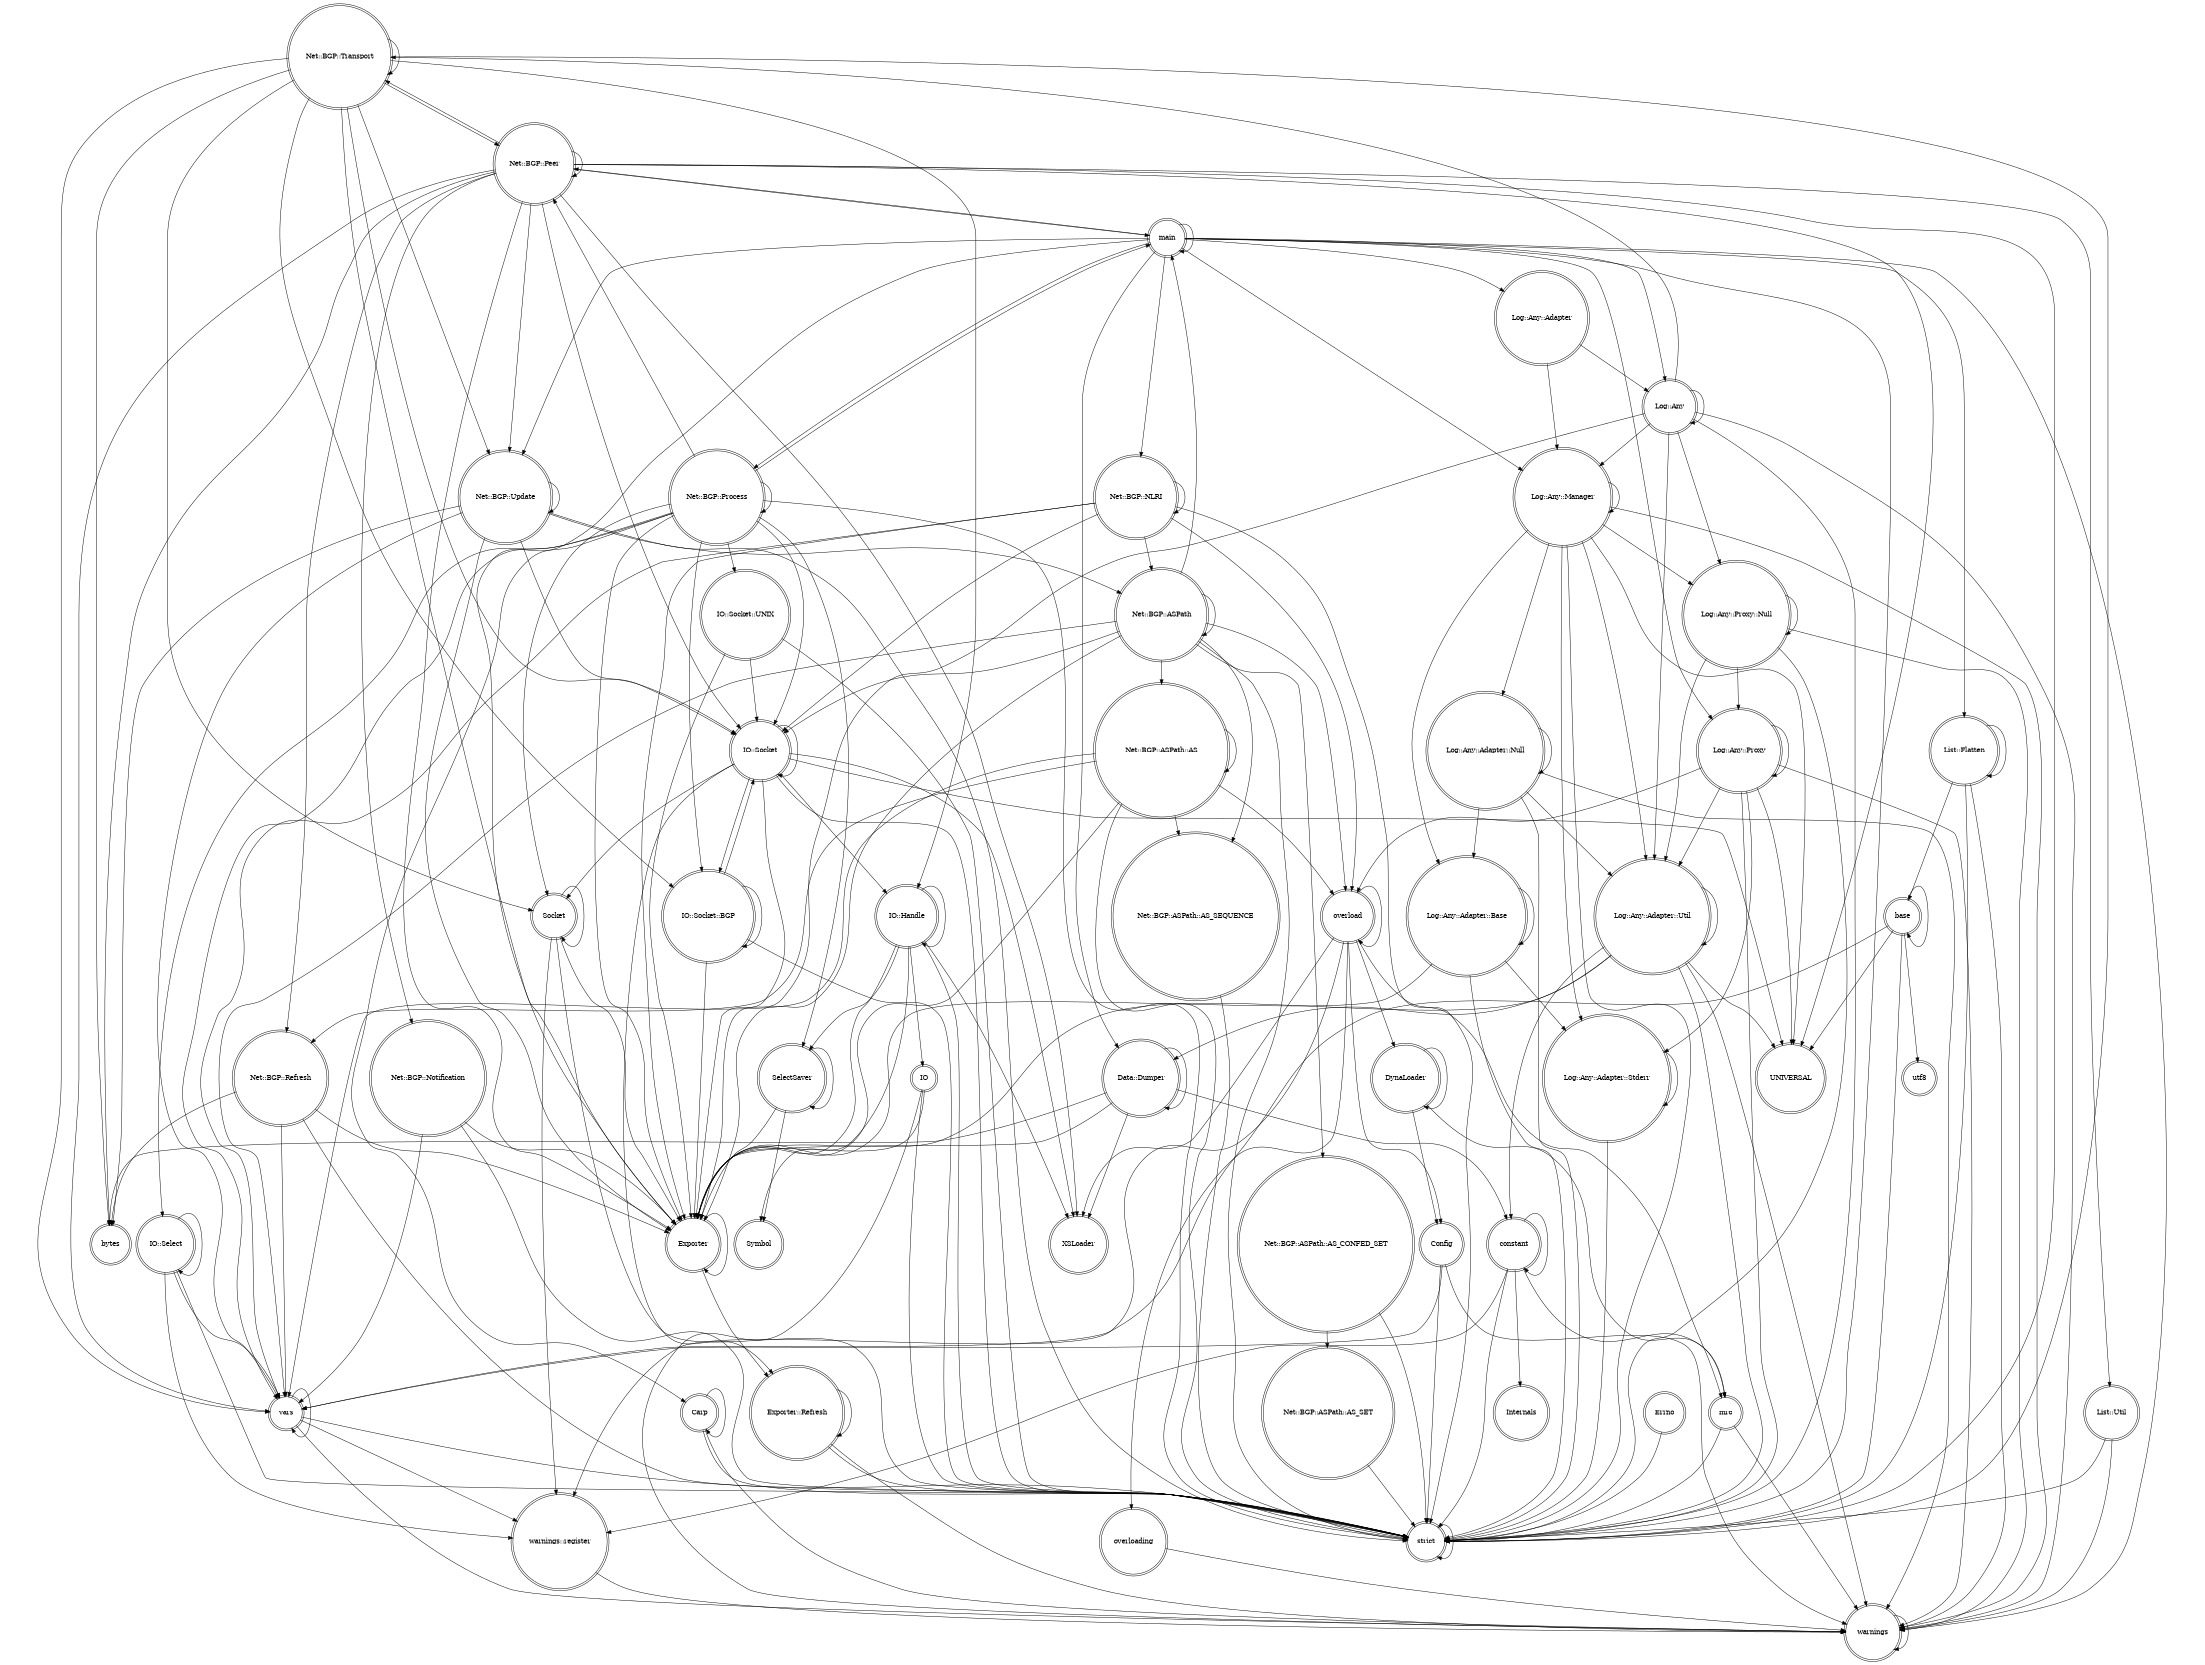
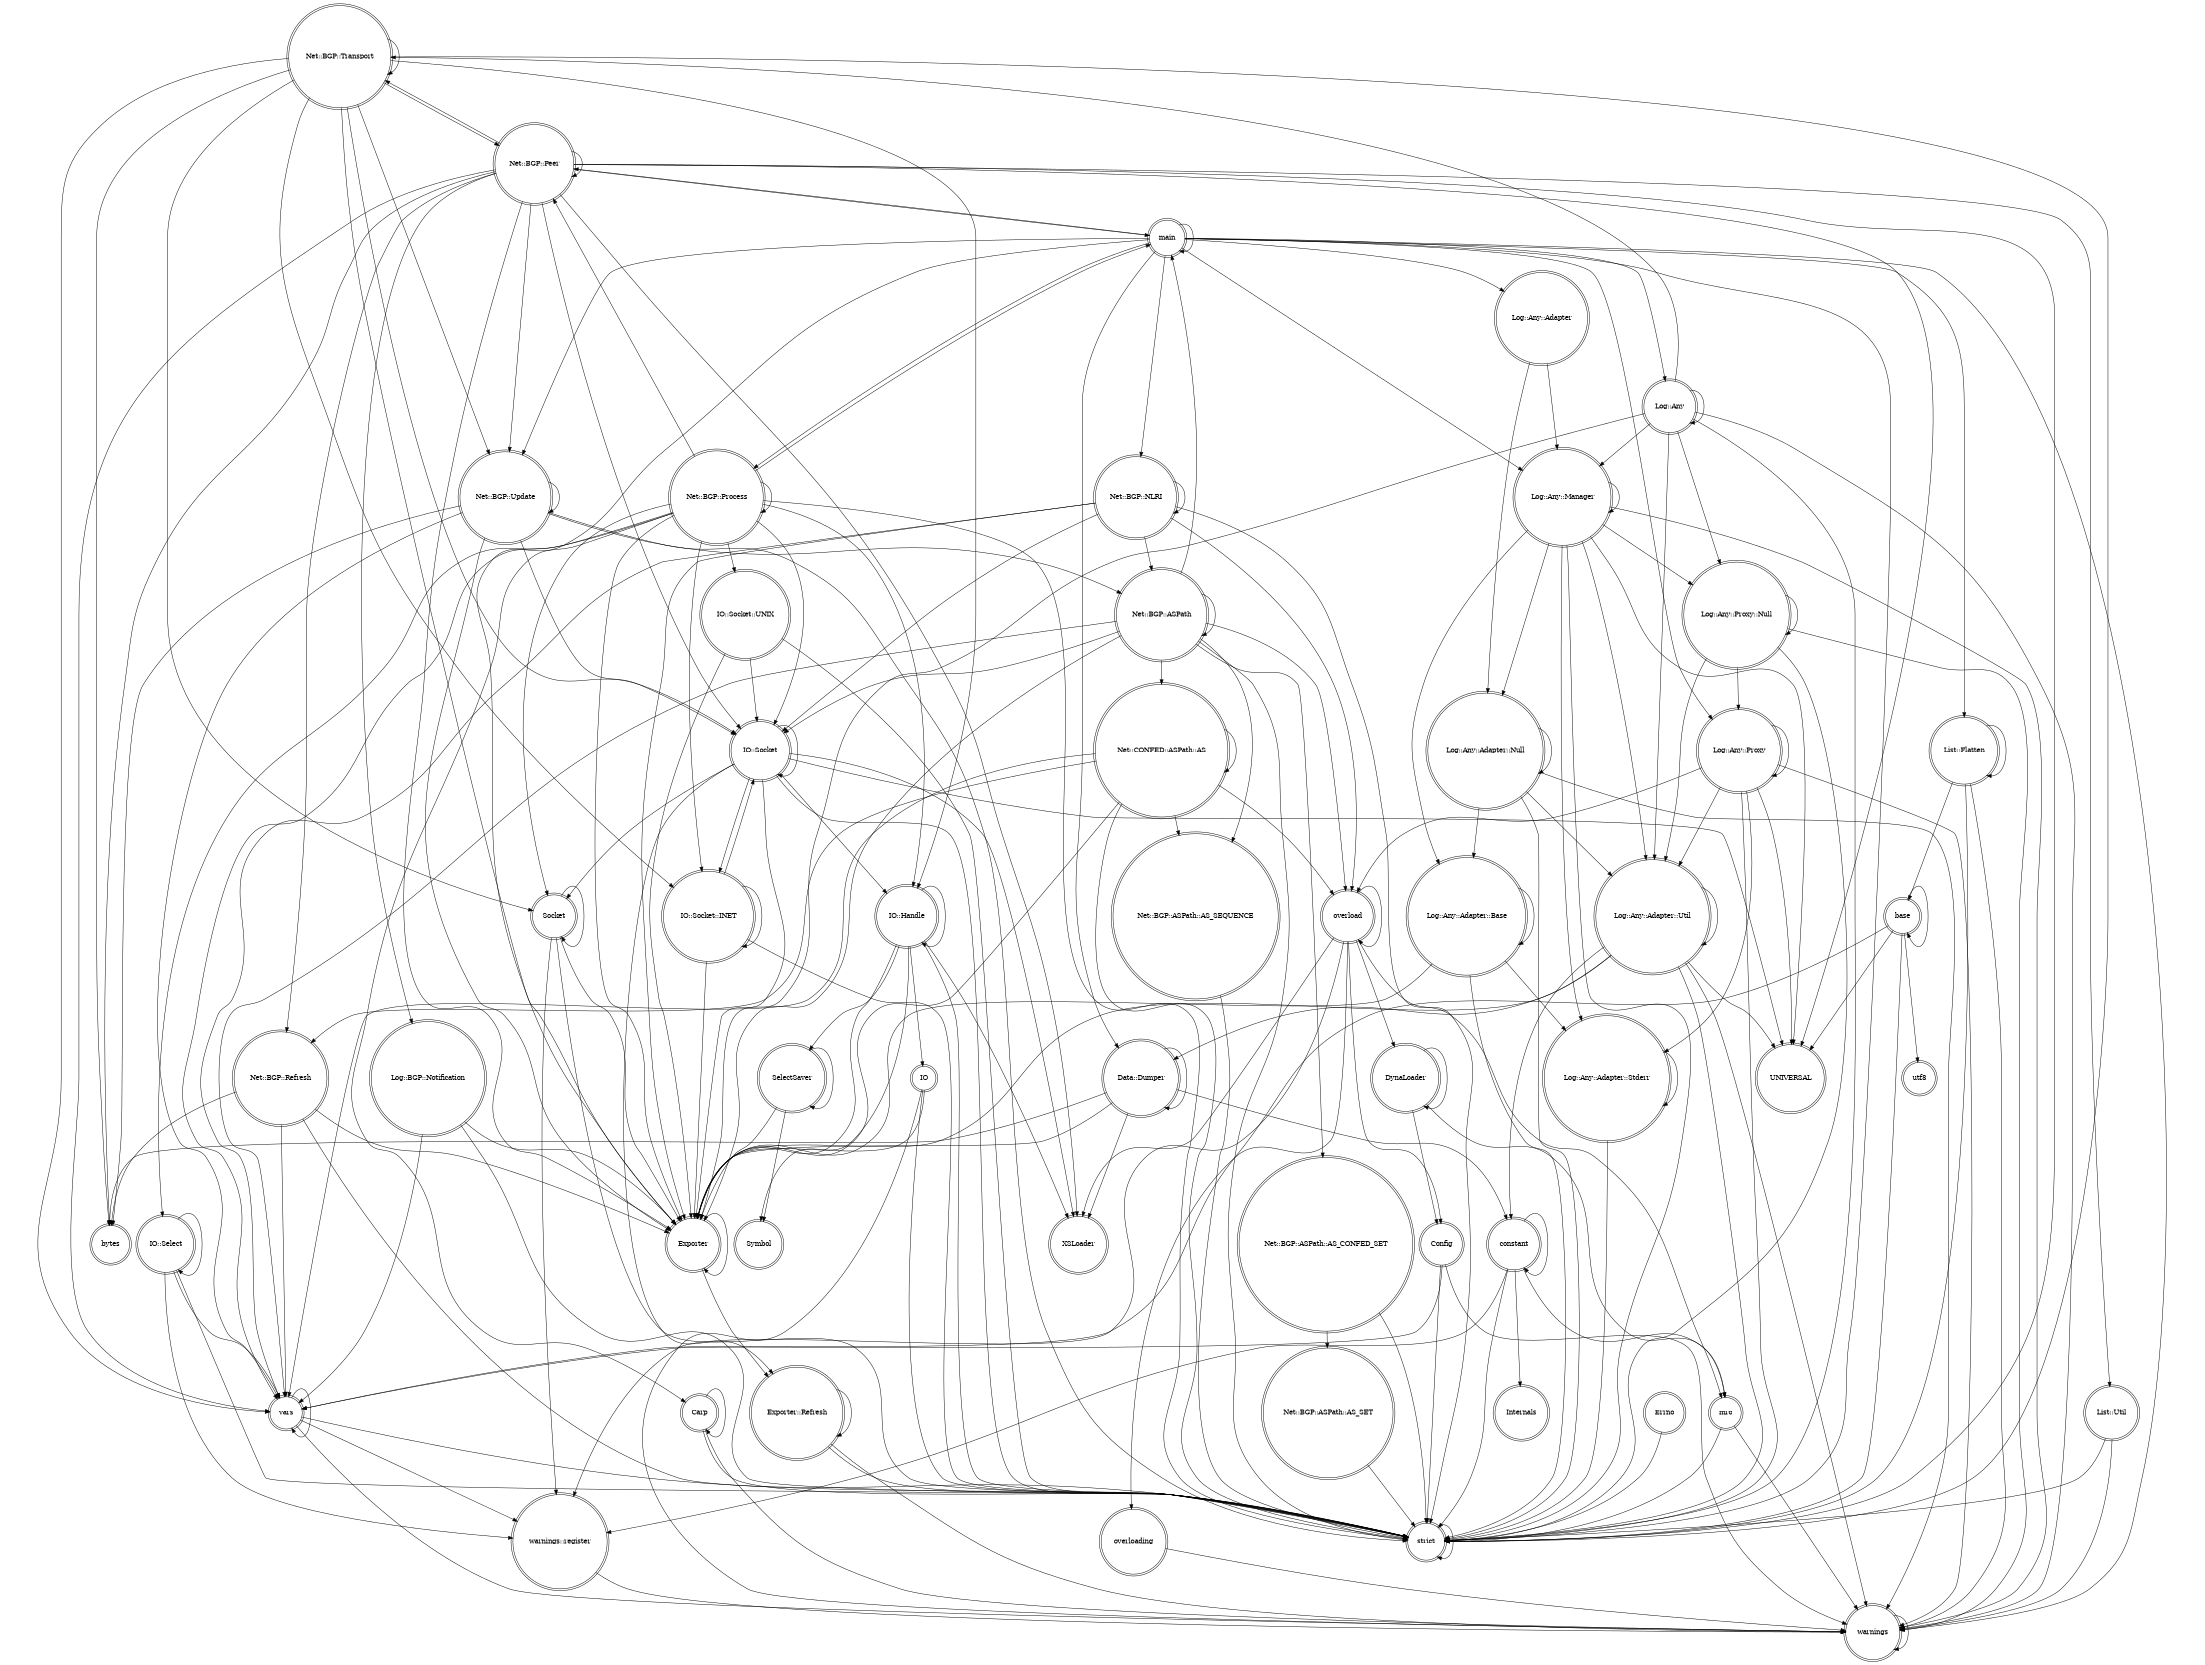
  digraph {
    node [shape=doublecircle]
    "Log::Any::Proxy"
    overload
    "Log::Any::Adapter::Util"
    warnings
    UNIVERSAL
    "strict"
    "Log::Any::Adapter::Stderr"
    overloading
    Config
    mro
    DynaLoader
    XSLoader
    "warnings::register"
    Exporter
    constant
    "Data::Dumper"
    vars
    "Log::Any::Adapter::Null"
    "Log::Any::Adapter::Base"
    n20 [label="Exporter::Refresh"]
    Internals
    bytes
    "Log::Any::Proxy::Null"
    "Log::Any"
    "Log::Any::Manager"
    "Net::BGP::Transport"
    "Net::BGP::Peer"
    "IO::Socket"
    main
    "Net::BGP::Update"
    "Net::BGP::Refresh"
-   "Net::BGP::Notification"
+   "Net::BGP::Notification" [label="Log::BGP::Notification"]
    "List::Util"
    Socket
    "IO::Handle"
-   "IO::Socket::INET" [label="IO::Socket::BGP"]
+   "IO::Socket::INET"
    "List::Flatten"
    "Log::Any::Adapter"
    "Net::BGP::Process"
    "Net::BGP::NLRI"
    "Net::BGP::ASPath"
    Symbol
    SelectSaver
    IO
    Errno
-   "Net::BGP::ASPath::AS"
+   "Net::BGP::ASPath::AS" [label="Net::CONFED::ASPath::AS"]
    "Net::BGP::ASPath::AS_SEQUENCE"
    base
    Carp
    "IO::Select"
    "IO::Socket::UNIX"
    "Net::BGP::ASPath::AS_CONFED_SET"
    utf8
    "Net::BGP::ASPath::AS_SET"
    "Log::Any::Proxy" -> "Log::Any::Proxy"
    "Log::Any::Proxy" -> overload
    "Log::Any::Proxy" -> "Log::Any::Adapter::Util"
    "Log::Any::Proxy" -> warnings
    "Log::Any::Proxy" -> UNIVERSAL
    "Log::Any::Proxy" -> "strict"
    "Log::Any::Proxy" -> "Log::Any::Adapter::Stderr"
    overload -> overload
    overload -> overloading
    overload -> Config
    overload -> mro
    overload -> DynaLoader
    overload -> XSLoader
    overload -> "warnings::register"
    "Log::Any::Adapter::Util" -> "Log::Any::Adapter::Util"
    "Log::Any::Adapter::Util" -> warnings
    "Log::Any::Adapter::Util" -> UNIVERSAL
    "Log::Any::Adapter::Util" -> "strict"
    "Log::Any::Adapter::Util" -> Exporter
    "Log::Any::Adapter::Util" -> constant
    "Log::Any::Adapter::Util" -> "Data::Dumper"
    warnings -> warnings
    "strict" -> "strict"
    "Log::Any::Adapter::Stderr" -> "strict"
    "Log::Any::Adapter::Stderr" -> "Log::Any::Adapter::Stderr"
    overloading -> warnings
    Config -> warnings
    Config -> "strict"
    Config -> vars
    mro -> warnings
    mro -> "strict"
    DynaLoader -> Config
    DynaLoader -> mro
    DynaLoader -> DynaLoader
    "warnings::register" -> warnings
    Exporter -> Exporter
    Exporter -> n20
    constant -> "strict"
    constant -> mro
    constant -> "warnings::register"
    constant -> constant
    constant -> Internals
    "Data::Dumper" -> XSLoader
    "Data::Dumper" -> Exporter
    "Data::Dumper" -> constant
    "Data::Dumper" -> "Data::Dumper"
    "Data::Dumper" -> bytes
    vars -> warnings
    vars -> "strict"
    vars -> "warnings::register"
    vars -> vars
    "Log::Any::Adapter::Null" -> "Log::Any::Adapter::Util"
    "Log::Any::Adapter::Null" -> warnings
    "Log::Any::Adapter::Null" -> "strict"
    "Log::Any::Adapter::Null" -> "Log::Any::Adapter::Null"
    "Log::Any::Adapter::Null" -> "Log::Any::Adapter::Base"
    "Log::Any::Adapter::Base" -> "strict"
    "Log::Any::Adapter::Base" -> "Log::Any::Adapter::Stderr"
    "Log::Any::Adapter::Base" -> Exporter
    "Log::Any::Adapter::Base" -> "Log::Any::Adapter::Base"
    n20 -> warnings
    n20 -> "strict"
    n20 -> n20
    "Log::Any::Proxy::Null" -> "Log::Any::Proxy"
    "Log::Any::Proxy::Null" -> "Log::Any::Adapter::Util"
    "Log::Any::Proxy::Null" -> warnings
    "Log::Any::Proxy::Null" -> "strict"
    "Log::Any::Proxy::Null" -> "Log::Any::Proxy::Null"
    "Log::Any" -> "Log::Any::Adapter::Util"
    "Log::Any" -> warnings
    "Log::Any" -> "strict"
    "Log::Any" -> Exporter
    "Log::Any" -> "Log::Any::Proxy::Null"
    "Log::Any" -> "Log::Any"
    "Log::Any" -> "Log::Any::Manager"
    "Log::Any" -> "Net::BGP::Transport"
    "Log::Any::Manager" -> "Log::Any::Adapter::Util"
    "Log::Any::Manager" -> warnings
    "Log::Any::Manager" -> UNIVERSAL
    "Log::Any::Manager" -> "strict"
    "Log::Any::Manager" -> "Log::Any::Adapter::Stderr"
    "Log::Any::Manager" -> "Log::Any::Adapter::Null"
    "Log::Any::Manager" -> "Log::Any::Adapter::Base"
    "Log::Any::Manager" -> "Log::Any::Proxy::Null"
    "Log::Any::Manager" -> "Log::Any::Manager"
    "Net::BGP::Transport" -> "strict"
    "Net::BGP::Transport" -> Exporter
    "Net::BGP::Transport" -> vars
    "Net::BGP::Transport" -> bytes
    "Net::BGP::Transport" -> "Net::BGP::Transport"
    "Net::BGP::Transport" -> "Net::BGP::Peer"
    "Net::BGP::Transport" -> "IO::Socket"
    "Net::BGP::Transport" -> "Net::BGP::Update"
    "Net::BGP::Transport" -> Socket
    "Net::BGP::Transport" -> "IO::Handle"
    "Net::BGP::Transport" -> "IO::Socket::INET"
    "Net::BGP::Peer" -> UNIVERSAL
    "Net::BGP::Peer" -> "strict"
    "Net::BGP::Peer" -> XSLoader
    "Net::BGP::Peer" -> Exporter
    "Net::BGP::Peer" -> vars
    "Net::BGP::Peer" -> bytes
    "Net::BGP::Peer" -> "Net::BGP::Transport"
    "Net::BGP::Peer" -> "Net::BGP::Peer"
    "Net::BGP::Peer" -> "IO::Socket"
    "Net::BGP::Peer" -> main
    "Net::BGP::Peer" -> "Net::BGP::Update"
    "Net::BGP::Peer" -> "Net::BGP::Refresh"
    "Net::BGP::Peer" -> "Net::BGP::Notification"
    "Net::BGP::Peer" -> "List::Util"
    "IO::Socket" -> UNIVERSAL
    "IO::Socket" -> "strict"
    "IO::Socket" -> XSLoader
    "IO::Socket" -> Exporter
    "IO::Socket" -> n20
    "IO::Socket" -> "IO::Socket"
    "IO::Socket" -> Socket
    "IO::Socket" -> "IO::Handle"
    "IO::Socket" -> "IO::Socket::INET"
    main -> "Log::Any::Proxy"
    main -> warnings
    main -> "strict"
    main -> Exporter
    main -> "Data::Dumper"
    main -> "Log::Any"
    main -> "Log::Any::Manager"
    main -> "Net::BGP::Peer"
    main -> main
    main -> "Net::BGP::Update"
    main -> "List::Flatten"
    main -> "Log::Any::Adapter"
    main -> "Net::BGP::Process"
    main -> "Net::BGP::NLRI"
    "Net::BGP::Update" -> "strict"
    "Net::BGP::Update" -> Exporter
    "Net::BGP::Update" -> vars
    "Net::BGP::Update" -> bytes
    "Net::BGP::Update" -> "IO::Socket"
    "Net::BGP::Update" -> "Net::BGP::Update"
    "Net::BGP::Update" -> "Net::BGP::ASPath"
    "Net::BGP::Refresh" -> "strict"
    "Net::BGP::Refresh" -> Exporter
    "Net::BGP::Refresh" -> vars
    "Net::BGP::Refresh" -> bytes
    "Net::BGP::Notification" -> "strict"
    "Net::BGP::Notification" -> Exporter
    "Net::BGP::Notification" -> vars
    "List::Util" -> warnings
    "List::Util" -> "strict"
    Socket -> "strict"
    Socket -> "warnings::register"
    Socket -> Exporter
    Socket -> Socket
    "IO::Handle" -> "strict"
    "IO::Handle" -> XSLoader
    "IO::Handle" -> Exporter
    "IO::Handle" -> "IO::Handle"
    "IO::Handle" -> Symbol
    "IO::Handle" -> SelectSaver
    "IO::Handle" -> IO
    "IO::Socket::INET" -> "strict"
    "IO::Socket::INET" -> Exporter
    "IO::Socket::INET" -> "IO::Socket"
    "IO::Socket::INET" -> "IO::Socket::INET"
    "List::Flatten" -> warnings
    "List::Flatten" -> "strict"
    "List::Flatten" -> "List::Flatten"
    "List::Flatten" -> base
-   "Log::Any::Adapter" -> "Log::Any"
+   "Log::Any::Adapter" -> "Log::Any::Adapter::Null"
    "Log::Any::Adapter" -> "Log::Any::Manager"
    "Net::BGP::Process" -> "strict"
    "Net::BGP::Process" -> Exporter
    "Net::BGP::Process" -> vars
    "Net::BGP::Process" -> "Net::BGP::Peer"
    "Net::BGP::Process" -> "IO::Socket"
    "Net::BGP::Process" -> main
    "Net::BGP::Process" -> Socket
-   "Net::BGP::Process" -> SelectSaver
+   "Net::BGP::Process" -> "IO::Handle"
    "Net::BGP::Process" -> "IO::Socket::INET"
    "Net::BGP::Process" -> "Net::BGP::Process"
    "Net::BGP::Process" -> Carp
    "Net::BGP::Process" -> "IO::Select"
    "Net::BGP::Process" -> "IO::Socket::UNIX"
    "Net::BGP::NLRI" -> overload
    "Net::BGP::NLRI" -> "strict"
    "Net::BGP::NLRI" -> Exporter
    "Net::BGP::NLRI" -> vars
    "Net::BGP::NLRI" -> "IO::Socket"
    "Net::BGP::NLRI" -> "Net::BGP::NLRI"
    "Net::BGP::NLRI" -> "Net::BGP::ASPath"
    "Net::BGP::ASPath" -> overload
    "Net::BGP::ASPath" -> "strict"
    "Net::BGP::ASPath" -> Exporter
    "Net::BGP::ASPath" -> vars
    "Net::BGP::ASPath" -> "IO::Socket"
    "Net::BGP::ASPath" -> main
    "Net::BGP::ASPath" -> "Net::BGP::ASPath"
    "Net::BGP::ASPath" -> "Net::BGP::ASPath::AS"
    "Net::BGP::ASPath" -> "Net::BGP::ASPath::AS_SEQUENCE"
    "Net::BGP::ASPath" -> "Net::BGP::ASPath::AS_CONFED_SET"
    SelectSaver -> Exporter
    SelectSaver -> Symbol
    SelectSaver -> SelectSaver
    IO -> warnings
    IO -> "strict"
    IO -> Exporter
    Errno -> "strict"
    "Net::BGP::ASPath::AS" -> overload
    "Net::BGP::ASPath::AS" -> "strict"
    "Net::BGP::ASPath::AS" -> Exporter
    "Net::BGP::ASPath::AS" -> vars
    "Net::BGP::ASPath::AS" -> "Net::BGP::Refresh"
    "Net::BGP::ASPath::AS" -> "Net::BGP::ASPath::AS"
    "Net::BGP::ASPath::AS" -> "Net::BGP::ASPath::AS_SEQUENCE"
    "Net::BGP::ASPath::AS_SEQUENCE" -> "strict"
    base -> UNIVERSAL
    base -> "strict"
    base -> vars
    base -> base
    base -> utf8
    Carp -> warnings
    Carp -> "strict"
    Carp -> Carp
    "IO::Select" -> "strict"
    "IO::Select" -> "warnings::register"
    "IO::Select" -> vars
    "IO::Select" -> "IO::Select"
    "IO::Socket::UNIX" -> "strict"
    "IO::Socket::UNIX" -> Exporter
    "IO::Socket::UNIX" -> "IO::Socket"
    "Net::BGP::ASPath::AS_CONFED_SET" -> "strict"
    "Net::BGP::ASPath::AS_CONFED_SET" -> "Net::BGP::ASPath::AS_SET"
    "Net::BGP::ASPath::AS_SET" -> "strict"
  }
